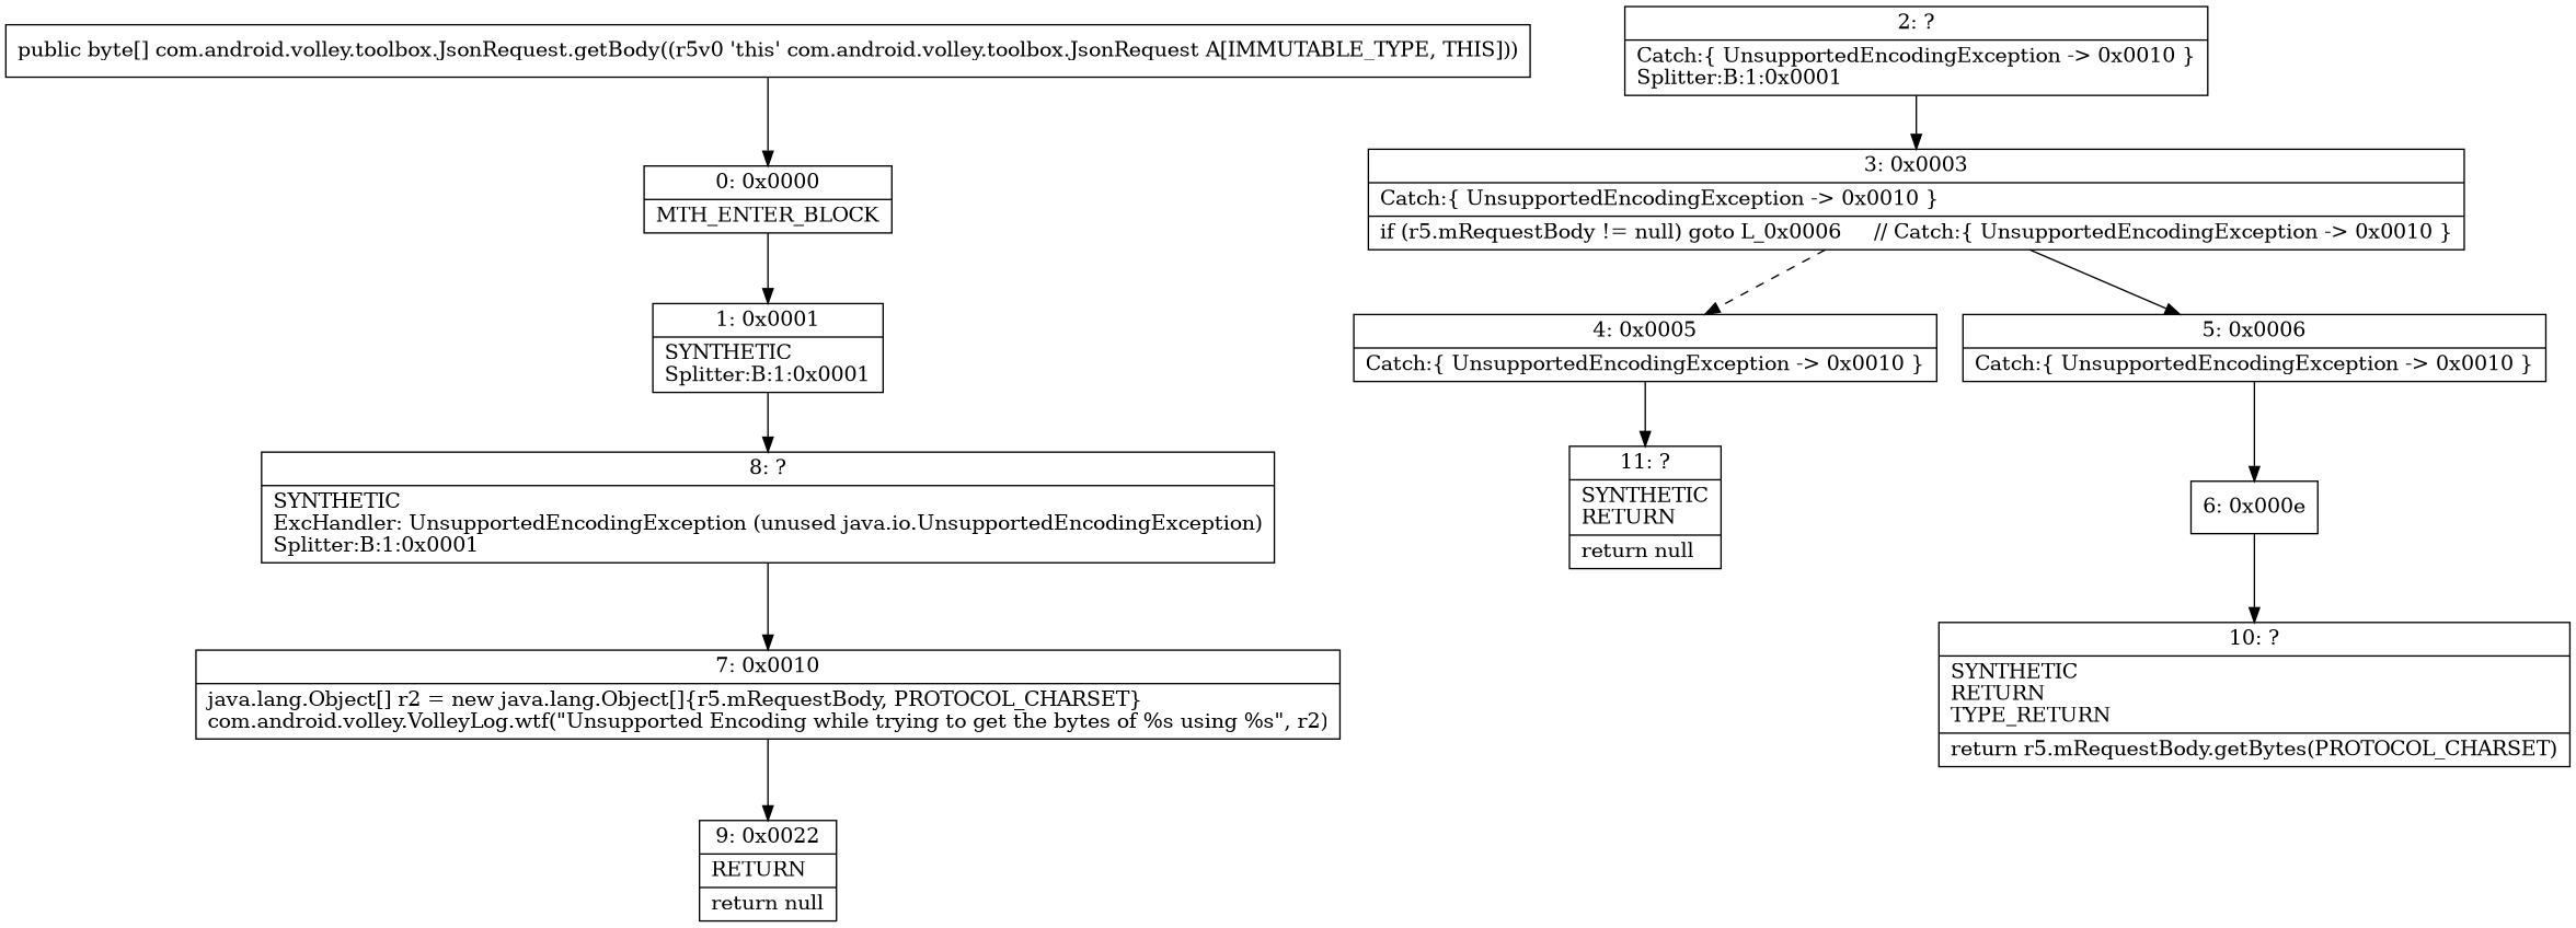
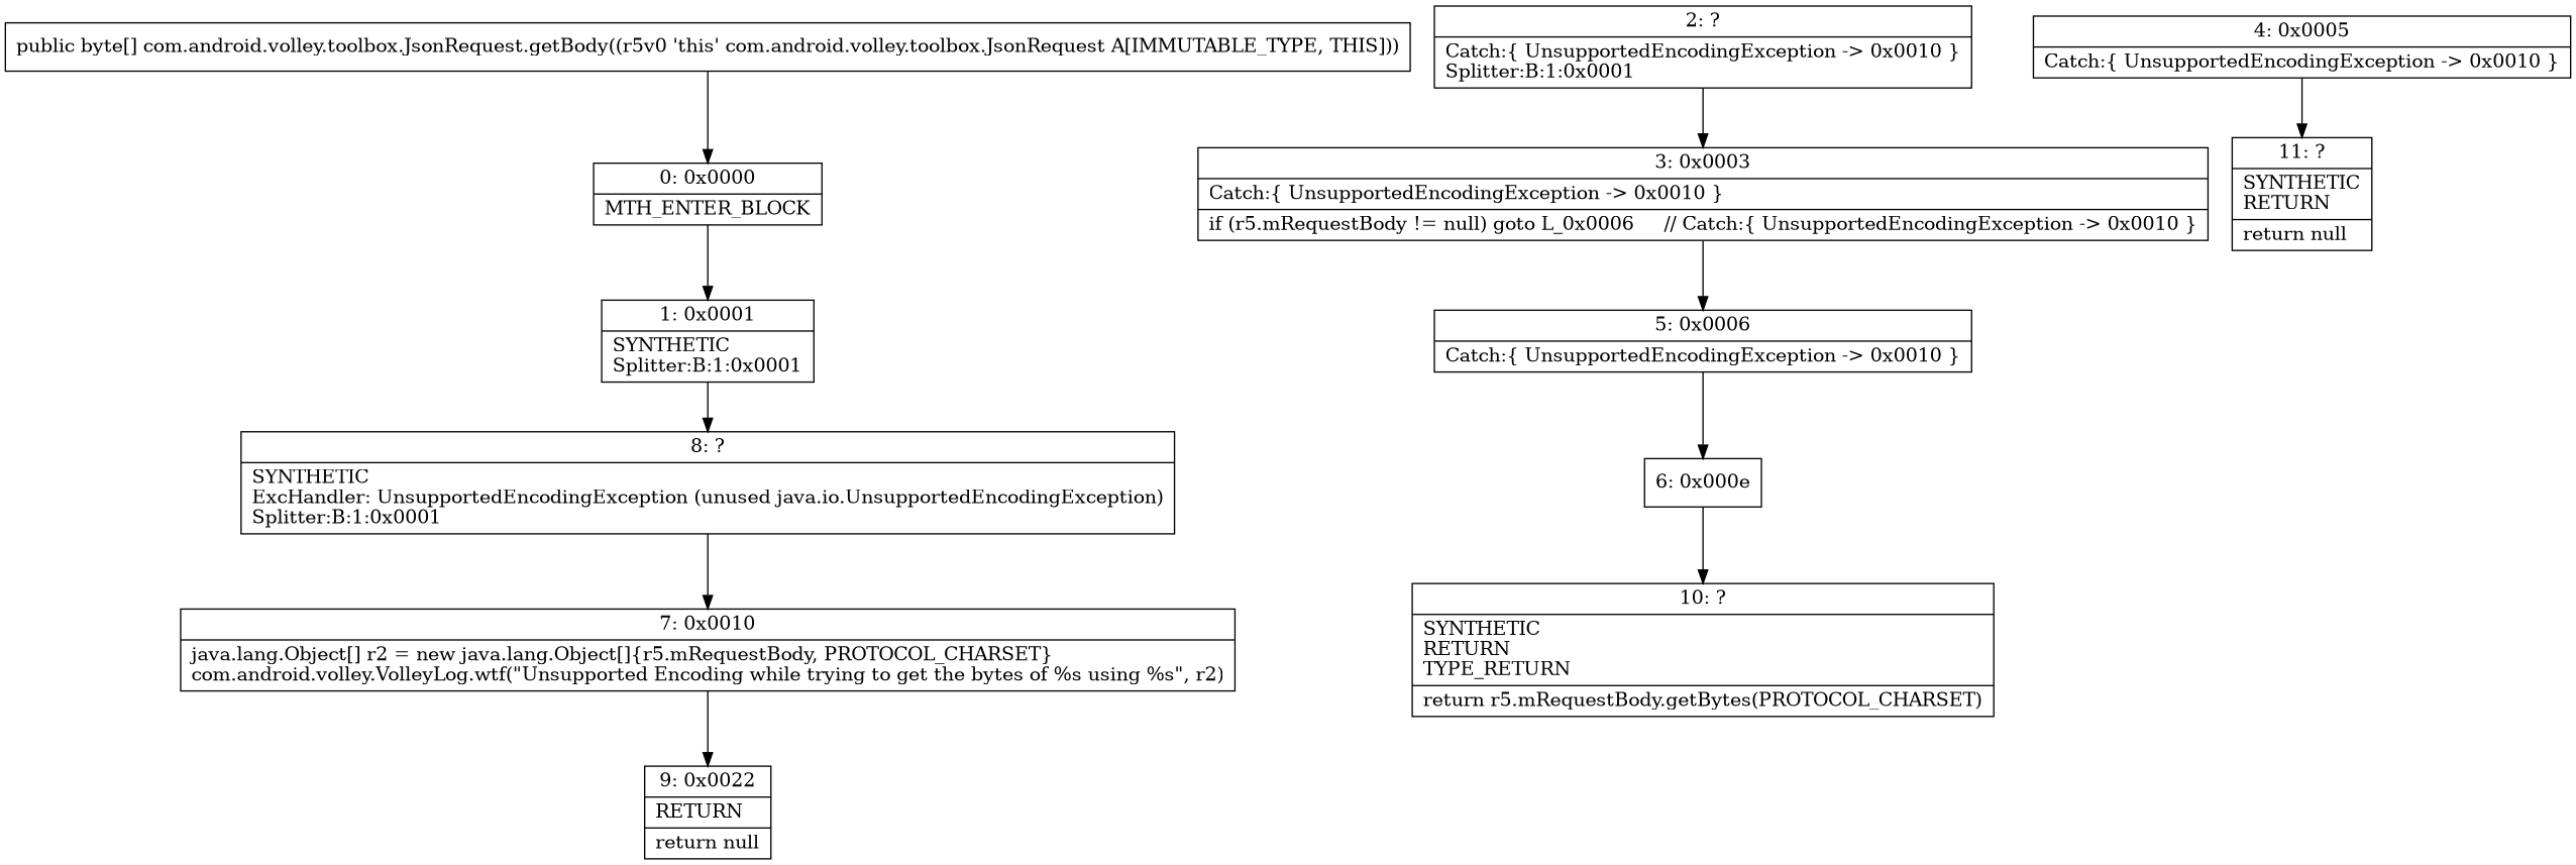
  digraph {
    node [shape=record]
    n1 [label="{0\:\ 0x0000|MTH_ENTER_BLOCK\l}"]
    n2 [label="{1\:\ 0x0001|SYNTHETIC\lSplitter:B:1:0x0001\l}"]
    n3 [label="{8\:\ ?|SYNTHETIC\lExcHandler: UnsupportedEncodingException (unused java.io.UnsupportedEncodingException)\lSplitter:B:1:0x0001\l}"]
    n4 [label="{2\:\ ?|Catch:\{ UnsupportedEncodingException \-\> 0x0010 \}\lSplitter:B:1:0x0001\l}"]
    n5 [label="{3\:\ 0x0003|Catch:\{ UnsupportedEncodingException \-\> 0x0010 \}\l|if (r5.mRequestBody != null) goto L_0x0006     \/\/ Catch:\{ UnsupportedEncodingException \-\> 0x0010 \}\l}"]
    n6 [label="{7\:\ 0x0010|java.lang.Object[] r2 = new java.lang.Object[]\{r5.mRequestBody, PROTOCOL_CHARSET\}\lcom.android.volley.VolleyLog.wtf(\"Unsupported Encoding while trying to get the bytes of %s using %s\", r2)\l}"]
    n7 [label="{4\:\ 0x0005|Catch:\{ UnsupportedEncodingException \-\> 0x0010 \}\l}"]
    n8 [label="{5\:\ 0x0006|Catch:\{ UnsupportedEncodingException \-\> 0x0010 \}\l}"]
    n9 [label="{11\:\ ?|SYNTHETIC\lRETURN\l|return null\l}"]
    n10 [label="{6\:\ 0x000e}"]
    n11 [label="{10\:\ ?|SYNTHETIC\lRETURN\lTYPE_RETURN\l|return r5.mRequestBody.getBytes(PROTOCOL_CHARSET)\l}"]
    n12 [label="{9\:\ 0x0022|RETURN\l|return null\l}"]
    n13 [label="{public byte[] com.android.volley.toolbox.JsonRequest.getBody((r5v0 'this' com.android.volley.toolbox.JsonRequest A[IMMUTABLE_TYPE, THIS])) }"]
    n1 -> n2
    n2 -> n3
    n3 -> n6
    n4 -> n5
-   n5 -> n7 [style=dashed]
    n5 -> n8
    n6 -> n12
    n7 -> n9
    n8 -> n10
    n10 -> n11
    n13 -> n1
  }
